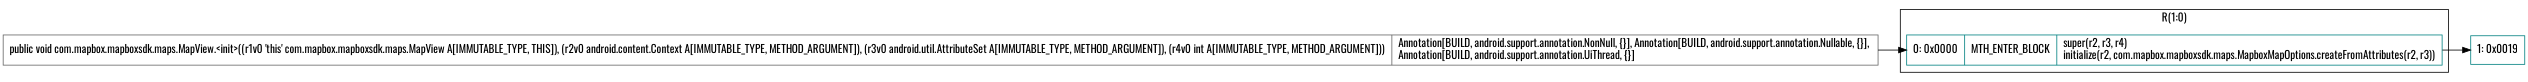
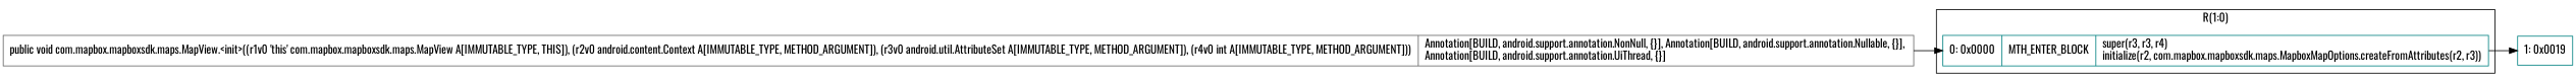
  digraph {
    rankdir=LR
    fontname=Oswald
    node [color=teal shape=record fontname=Oswald]
    edge [arrowhead=normal fontname=Oswald]
-   n1 [label="{0\:\ 0x0000|MTH_ENTER_BLOCK\l|super(r2, r3, r4)\linitialize(r2, com.mapbox.mapboxsdk.maps.MapboxMapOptions.createFromAttributes(r2, r3))\l}"]
+   n1 [label="{0\:\ 0x0000|MTH_ENTER_BLOCK\l|super(r3, r3, r4)\linitialize(r2, com.mapbox.mapboxsdk.maps.MapboxMapOptions.createFromAttributes(r2, r3))\l}"]
    n2 [label="{1\:\ 0x0019}"]
    n3 [label="{public void com.mapbox.mapboxsdk.maps.MapView.\<init\>((r1v0 'this' com.mapbox.mapboxsdk.maps.MapView A[IMMUTABLE_TYPE, THIS]), (r2v0 android.content.Context A[IMMUTABLE_TYPE, METHOD_ARGUMENT]), (r3v0 android.util.AttributeSet A[IMMUTABLE_TYPE, METHOD_ARGUMENT]), (r4v0 int A[IMMUTABLE_TYPE, METHOD_ARGUMENT]))  | Annotation[BUILD, android.support.annotation.NonNull, \{\}], Annotation[BUILD, android.support.annotation.Nullable, \{\}], \lAnnotation[BUILD, android.support.annotation.UiThread, \{\}]\l}" color=gray40]
    subgraph cluster_1 {
      label="R(1:0)"
      n1
    }
    n1 -> n2
    n3 -> n1
  }
